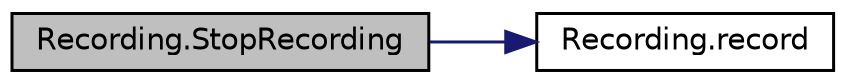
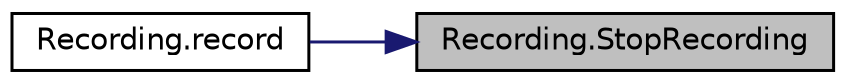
  digraph {
    rankdir=LR
    node [color=black fontname=Helvetica fontsize=10 shape=record style=filled]
    n1 [fillcolor=grey75 fontcolor=black height=0.2 label="Recording.StopRecording" width=0.4]
    n2 [fillcolor=white height=0.2 label="Recording.record" width=0.4]
-   n1 -> n2 [color=midnightblue fontname=Helvetica fontsize=10 labelfontname=Helvetica labelfontsize=10 style=solid]
+   n2 -> n1 [color=midnightblue fontname=Helvetica fontsize=10 labelfontname=Helvetica labelfontsize=10 style=solid]
  }
